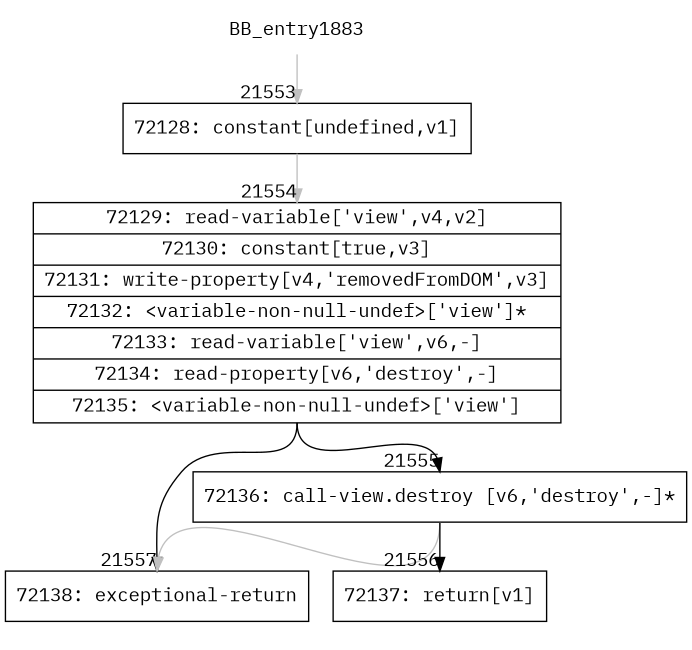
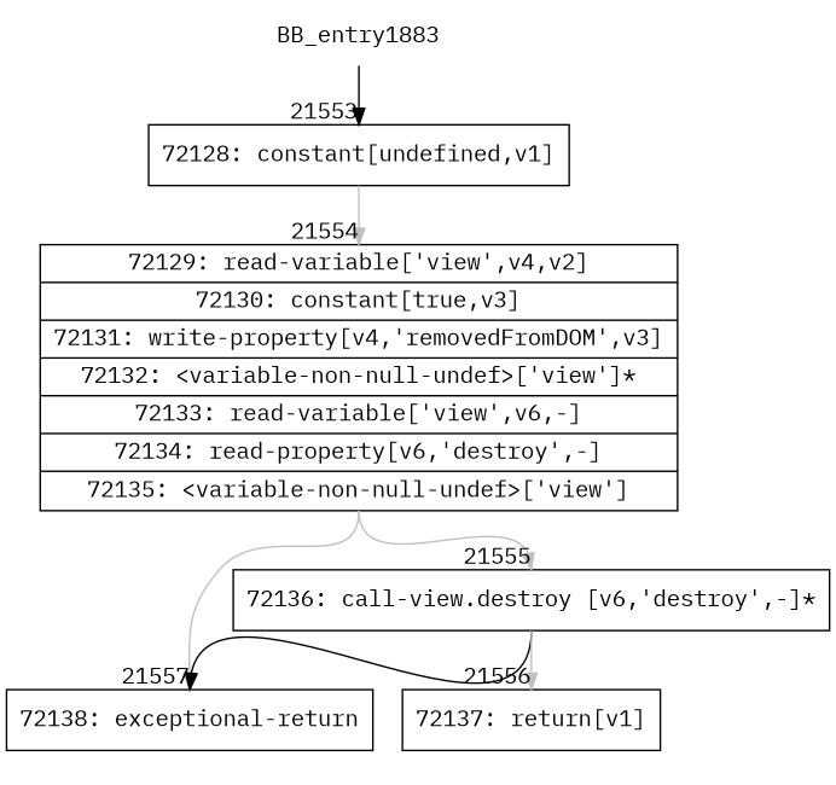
  digraph {
    fontname="IBM Plex Mono"
    rankdir=TD
    node [fontname="IBM Plex Mono" shape=record]
    edge [fontname="IBM Plex Mono" headport=n tailport=s]
    n1 [label=BB_entry1883 shape=none]
    n2 [label="{72128: constant[undefined,v1]}"]
    n3 [label="{72129: read-variable['view',v4,v2]|72130: constant[true,v3]|72131: write-property[v4,'removedFromDOM',v3]|72132: \<variable-non-null-undef\>['view']*|72133: read-variable['view',v6,-]|72134: read-property[v6,'destroy',-]|72135: \<variable-non-null-undef\>['view']}"]
    n4 [label="{72136: call-view.destroy [v6,'destroy',-]*}"]
    n5 [label="{72138: exceptional-return}"]
    n6 [label="{72137: return[v1]}"]
-   n1 -> n2 [headlabel="    21553" color=gray]
+   n1 -> n2 [headlabel="    21553"]
    n2 -> n3 [color=gray headlabel="      21554"]
-   n3 -> n4 [headlabel="      21555"]
-   n3 -> n5 [color=black headlabel="      21557"]
-   n4 -> n5 [color=gray]
-   n4 -> n6 [headlabel="      21556"]
+   n3 -> n4 [headlabel="      21555" color=gray]
+   n3 -> n5 [color=gray headlabel="      21557"]
+   n4 -> n5 [color=black]
+   n4 -> n6 [headlabel="      21556" color=gray]
  }
